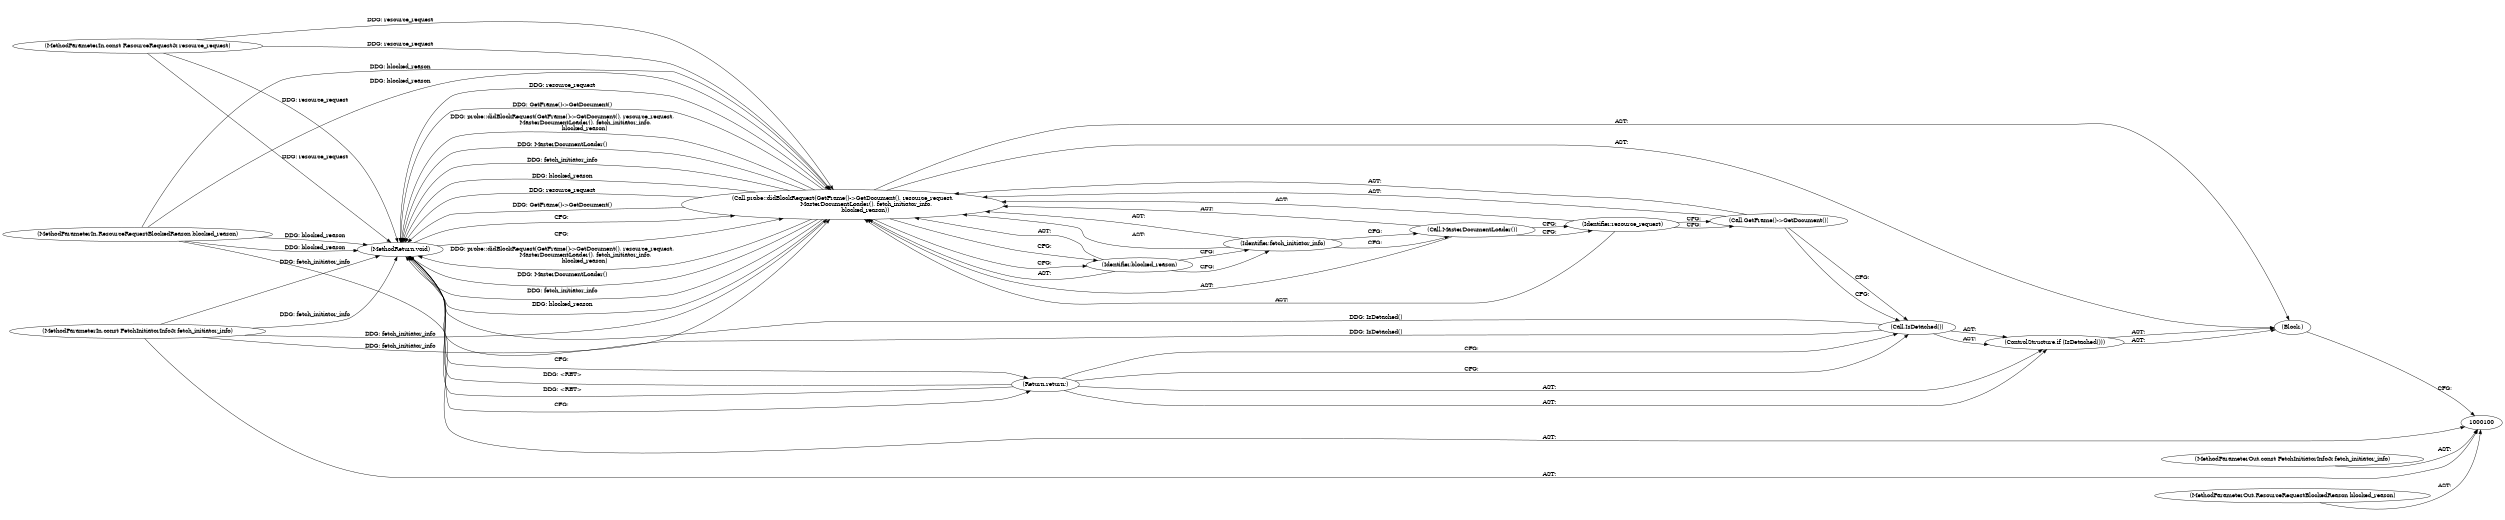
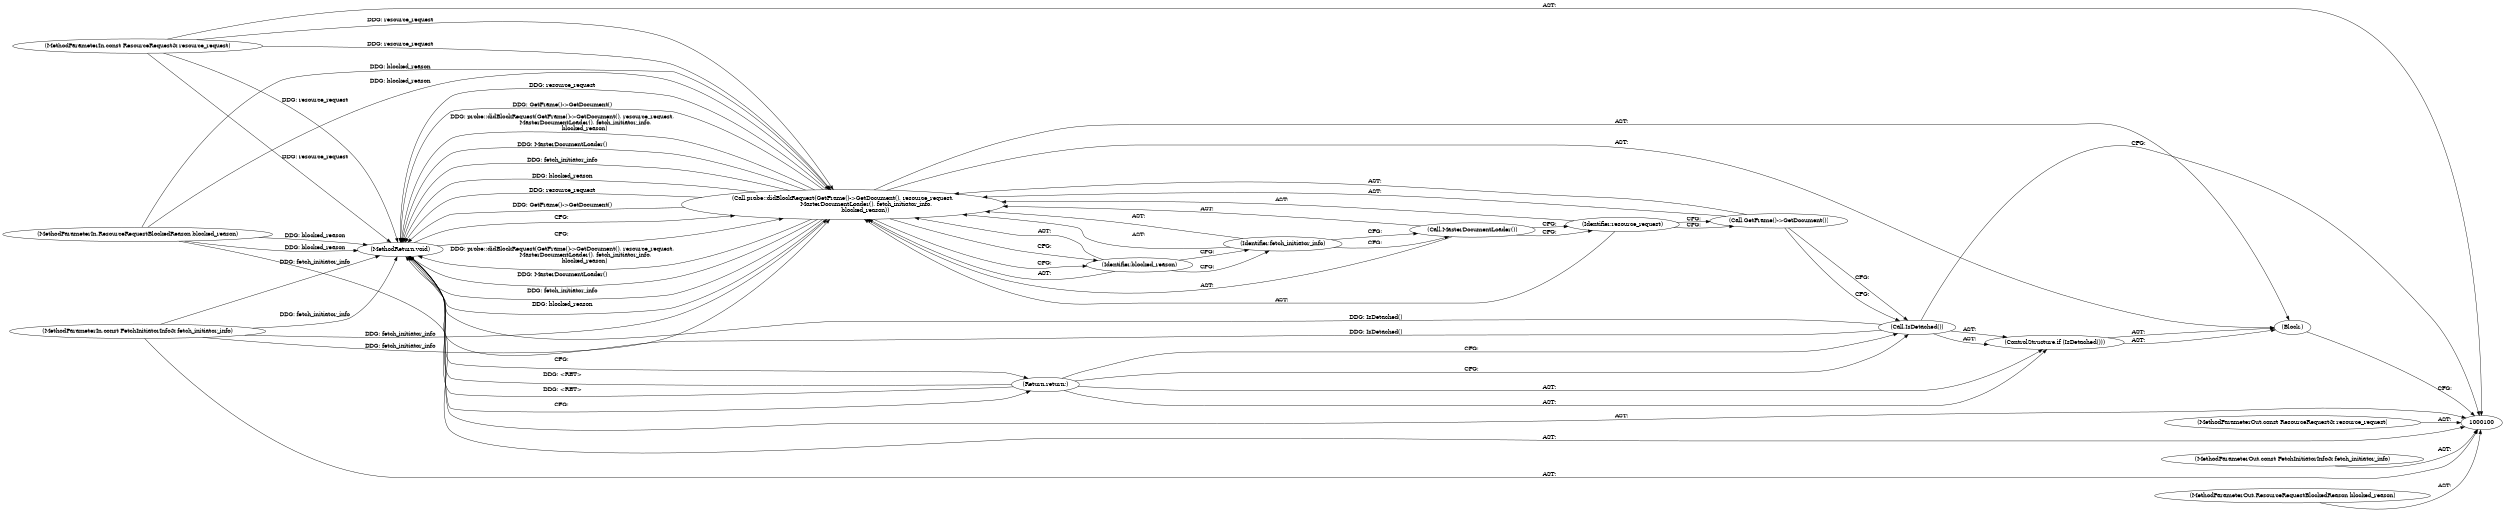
  digraph {
    rankdir=LR
    n1 [label="(MethodReturn,void)"]
    n2 [label="(Return,return;)"]
    n3 [label="(Call,probe::didBlockRequest(GetFrame()->GetDocument(), resource_request,\n                          MasterDocumentLoader(), fetch_initiator_info,\n                         blocked_reason))"]
    1000100
    n5 [label="(ControlStructure,if (IsDetached()))"]
    n6 [label="(Call,IsDetached())"]
    n7 [label="(Block,)"]
    n8 [label="(Identifier,blocked_reason)"]
    n9 [label="(MethodParameterIn,const ResourceRequest& resource_request)"]
+   n10 [label="(MethodParameterOut,const ResourceRequest& resource_request)"]
    n11 [label="(MethodParameterIn,const FetchInitiatorInfo& fetch_initiator_info)"]
    n12 [label="(MethodParameterOut,const FetchInitiatorInfo& fetch_initiator_info)"]
    n13 [label="(MethodParameterIn,ResourceRequestBlockedReason blocked_reason)"]
    n14 [label="(MethodParameterOut,ResourceRequestBlockedReason blocked_reason)"]
    n15 [label="(Call,GetFrame()->GetDocument())"]
    n16 [label="(Identifier,fetch_initiator_info)"]
    n17 [label="(Identifier,resource_request)"]
    n18 [label="(Call,MasterDocumentLoader())"]
    n1 -> n2 [label="CFG: "]
    n1 -> n2 [label="CFG: "]
    n1 -> n3 [label="CFG: "]
    n1 -> n3 [label="CFG: "]
+   n1 -> 1000100 [label="AST: "]
    n2 -> n1 [label="DDG: <RET>"]
    n2 -> n1 [label="DDG: <RET>"]
    n2 -> n5 [label="AST: "]
    n2 -> n5 [label="AST: "]
    n2 -> n6 [label="CFG: "]
    n2 -> n6 [label="CFG: "]
    n3 -> n1 [label="DDG: probe::didBlockRequest(GetFrame()->GetDocument(), resource_request,\n                          MasterDocumentLoader(), fetch_initiator_info,\n                         blocked_reason)"]
    n3 -> n1 [label="DDG: MasterDocumentLoader()"]
    n3 -> n1 [label="DDG: fetch_initiator_info"]
    n3 -> n1 [label="DDG: blocked_reason"]
    n3 -> n1 [label="DDG: resource_request"]
    n3 -> n1 [label="DDG: GetFrame()->GetDocument()"]
    n3 -> n1 [label="DDG: probe::didBlockRequest(GetFrame()->GetDocument(), resource_request,\n                          MasterDocumentLoader(), fetch_initiator_info,\n                         blocked_reason)"]
    n3 -> n1 [label="DDG: MasterDocumentLoader()"]
    n3 -> n1 [label="DDG: fetch_initiator_info"]
    n3 -> n1 [label="DDG: blocked_reason"]
    n3 -> n1 [label="DDG: resource_request"]
    n3 -> n1 [label="DDG: GetFrame()->GetDocument()"]
    n3 -> n7 [label="AST: "]
    n3 -> n7 [label="AST: "]
    n3 -> n8 [label="CFG: "]
    n3 -> n8 [label="CFG: "]
    n5 -> n7 [label="AST: "]
    n5 -> n7 [label="AST: "]
    n6 -> n1 [label="DDG: IsDetached()"]
    n6 -> n1 [label="DDG: IsDetached()"]
+   n6 -> 1000100 [label="CFG: "]
    n6 -> n5 [label="AST: "]
    n6 -> n5 [label="AST: "]
    n7 -> 1000100 [label="CFG: "]
    n8 -> n3 [label="AST: "]
    n8 -> n3 [label="AST: "]
    n8 -> n16 [label="CFG: "]
    n8 -> n16 [label="CFG: "]
    n9 -> n1 [label="DDG: resource_request"]
    n9 -> n1 [label="DDG: resource_request"]
    n9 -> n3 [label="DDG: resource_request"]
    n9 -> n3 [label="DDG: resource_request"]
+   n9 -> 1000100 [label="AST: "]
+   n10 -> 1000100 [label="AST: "]
    n11 -> n1 [label="DDG: fetch_initiator_info"]
    n11 -> n1 [label="DDG: fetch_initiator_info"]
    n11 -> n3 [label="DDG: fetch_initiator_info"]
    n11 -> n3 [label="DDG: fetch_initiator_info"]
    n11 -> 1000100 [label="AST: "]
    n12 -> 1000100 [label="AST: "]
    n13 -> n1 [label="DDG: blocked_reason"]
    n13 -> n1 [label="DDG: blocked_reason"]
    n13 -> n3 [label="DDG: blocked_reason"]
    n13 -> n3 [label="DDG: blocked_reason"]
    n13 -> 1000100 [label="AST: "]
    n14 -> 1000100 [label="AST: "]
    n15 -> n3 [label="AST: "]
    n15 -> n3 [label="AST: "]
    n15 -> n6 [label="CFG: "]
    n15 -> n6 [label="CFG: "]
    n16 -> n3 [label="AST: "]
    n16 -> n3 [label="AST: "]
    n16 -> n18 [label="CFG: "]
    n16 -> n18 [label="CFG: "]
    n17 -> n3 [label="AST: "]
    n17 -> n3 [label="AST: "]
    n17 -> n15 [label="CFG: "]
    n17 -> n15 [label="CFG: "]
    n18 -> n3 [label="AST: "]
    n18 -> n3 [label="AST: "]
    n18 -> n17 [label="CFG: "]
    n18 -> n17 [label="CFG: "]
  }
